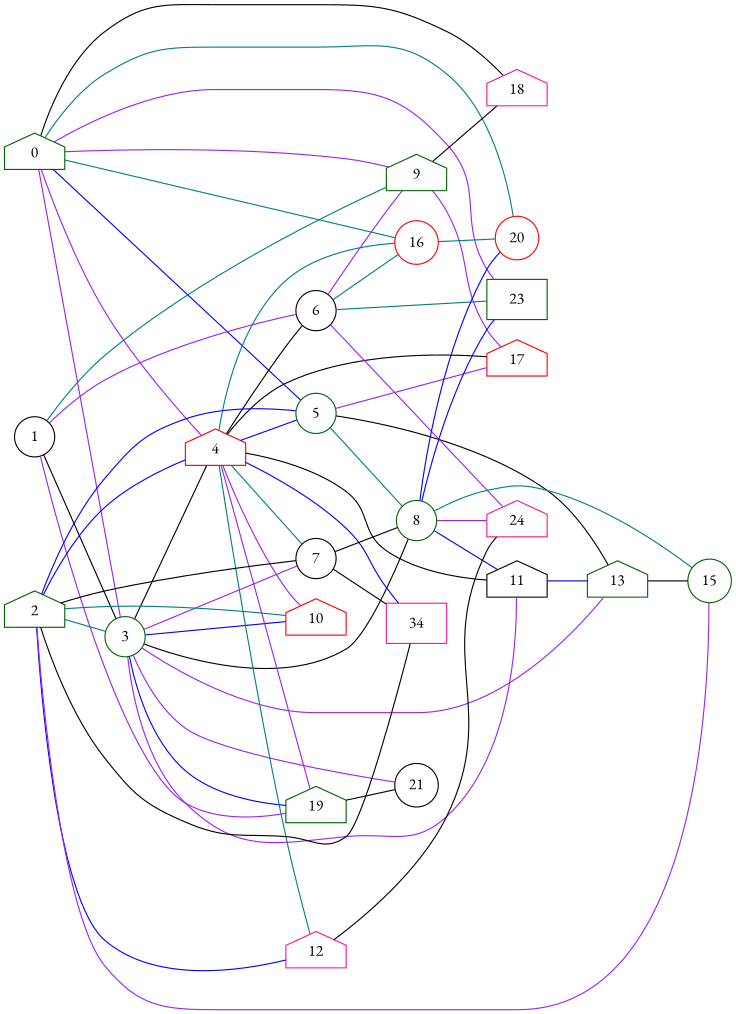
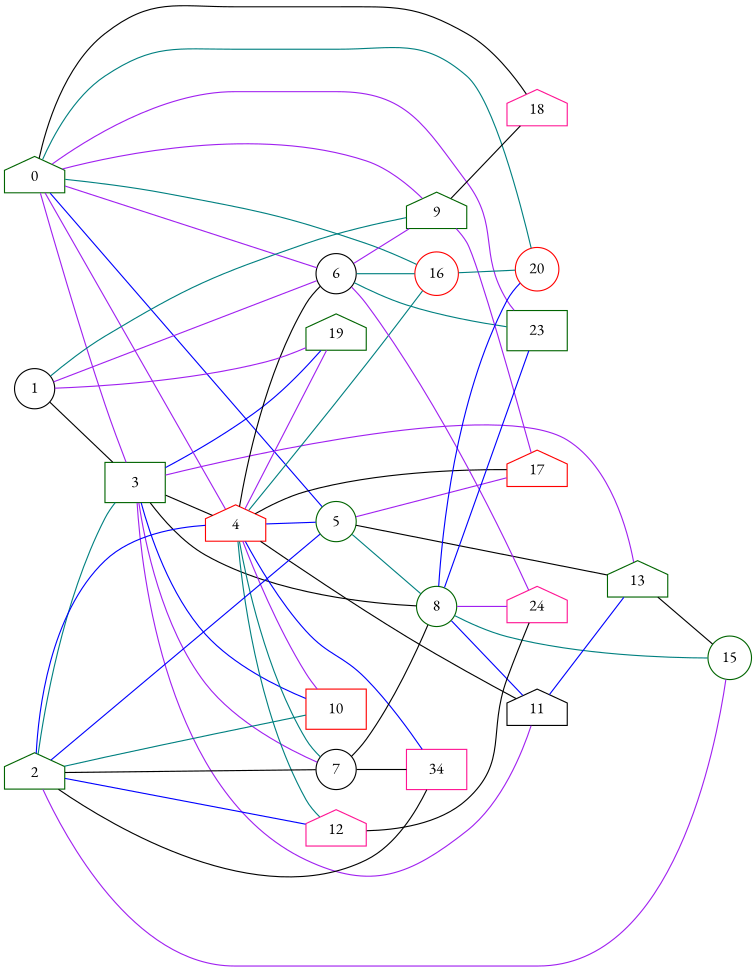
  strict graph {
    fontname="EB Garamond"
    rankdir=LR
    node [color=darkgreen fontname="EB Garamond" shape=house]
    edge [color=purple fontname="EB Garamond" is_available=True prob=1.0]
-   3 [shape=circle]
+   3 [shape=box]
    0
    4 [color=red]
    5 [shape=circle]
    6 [color=black shape=circle]
    9
    16 [color=red shape=circle]
    18 [color=deeppink]
    20 [color=red shape=circle]
    23 [shape=box]
    19
    7 [color=black shape=circle]
-   10 [color=red]
+   10 [color=red shape=box]
    8 [shape=circle]
    11 [color=black]
    13
-   21 [color=black shape=circle]
    12 [color=deeppink]
    n19 [color=deeppink label=34 shape=box]
    17 [color=red]
    24 [color=deeppink]
    1 [color=black shape=circle]
    2
    15 [shape=circle]
    3 -- 4 [color=black prob=0.513554206127]
    3 -- 19 [color=blue]
    3 -- 7
    3 -- 10 [color=blue prob=0.698047787157]
    3 -- 8 [color=black prob=0.915229879655]
    3 -- 11
    3 -- 13
-   3 -- 21
    0 -- 3 [prob=0.124502332651]
    0 -- 4 [prob=0.577648540978]
    0 -- 5 [color=blue prob=0.413710420353]
+   0 -- 6 [prob=0.462530740675]
    0 -- 9
    0 -- 16 [color=teal prob=0.739825312328]
    0 -- 18 [color=black prob=0.599158682853]
    0 -- 20 [color=teal]
    0 -- 23
    4 -- 5 [color=blue]
    4 -- 6 [color=black prob=0.651018015955]
    4 -- 16 [color=teal prob=0.166578771589]
    4 -- 19 [prob=0.977917483841]
    4 -- 7 [color=teal]
    4 -- 10 [prob=0.480255862555]
    4 -- 11 [color=black prob=0.142178265489]
    4 -- 12 [color=teal prob=0.999713696635]
    4 -- n19 [color=blue prob=0.985247085204]
    4 -- 17 [color=black prob=0.735728407844]
    5 -- 8 [color=teal]
    5 -- 13 [color=black prob=0.144326931838]
    5 -- 17
    6 -- 9
    6 -- 16 [color=teal]
    6 -- 23 [color=teal prob=0.654157275471]
    6 -- 24
    9 -- 18 [color=black prob=0.665570695035]
    9 -- 17 [prob=0.0154884750146]
    16 -- 20 [color=teal prob=0.709772387224]
-   19 -- 21 [color=black prob=0.1997440649]
    7 -- 8 [color=black prob=0.644577445683]
    7 -- n19 [color=black prob=0.621140444866]
    8 -- 20 [color=blue prob=0.456773503293]
    8 -- 23 [color=blue prob=0.192817505378]
    8 -- 11 [color=blue prob=0.891514193902]
    8 -- 24 [prob=0.249954653942]
    8 -- 15 [color=teal prob=0.99498909975]
    11 -- 13 [color=blue]
    13 -- 15 [color=black]
    12 -- 24 [color=black prob=0.740882099453]
    1 -- 3 [color=black prob=0.942218294982]
    1 -- 6 [prob=0.886645439096]
    1 -- 9 [color=teal]
    1 -- 19
    2 -- 3 [color=teal]
    2 -- 4 [color=blue prob=0.920197052449]
    2 -- 5 [color=blue prob=0.900920591282]
    2 -- 7 [color=black prob=0.449340087433]
    2 -- 10 [color=teal]
    2 -- 12 [color=blue prob=0.892871197439]
    2 -- n19 [color=black]
    2 -- 15 [prob=0.353693306471]
  }
